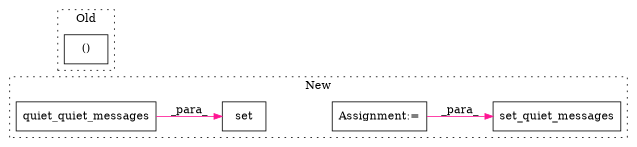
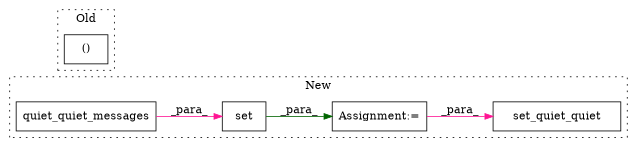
  digraph {
    rankdir=LR
    node [a=32 shape=box]
    edge [color=deeppink]
-   n1 [l="19,1" label=set_quiet_messages s="34089,34122"]
+   n1 [l="19,1" label=set_quiet_quiet s="34089,34122"]
    n2 [l="4,1" label=set s="33664,33699"]
    n3 [l=20 label=quiet_quiet_messages s=33679]
    n4 [a=7 l=1 label="Assignment:=" s=33663]
    n5 [a=106 l=32 label="()" s=34825]
    subgraph cluster_1 {
      label=New
      style=dotted
      n1
      n2
      n3
      n4
    }
    subgraph cluster_2 {
      label=Old
      style=dotted
      n5
    }
+   n2 -> n4 [color=darkgreen label=_para_]
    n3 -> n2 [label=_para_]
    n4 -> n1 [label=_para_]
  }
